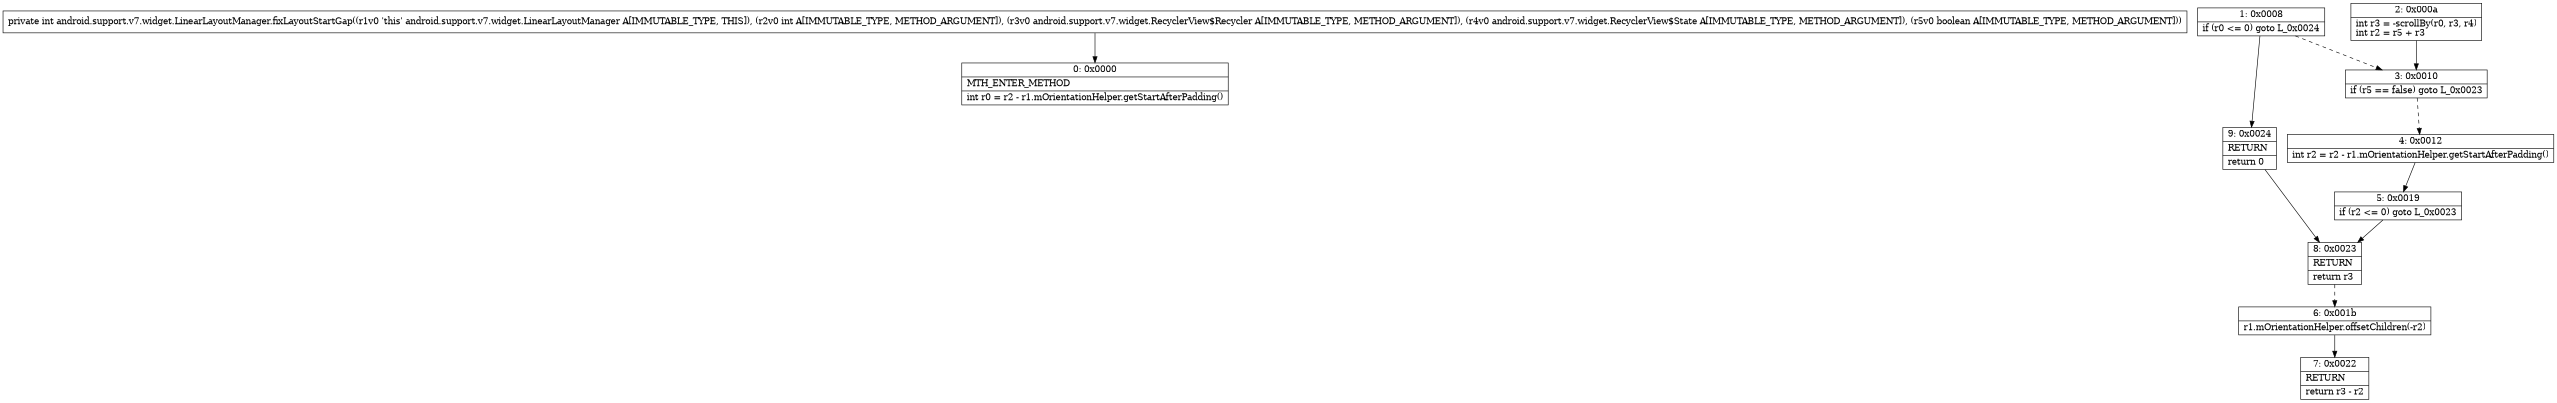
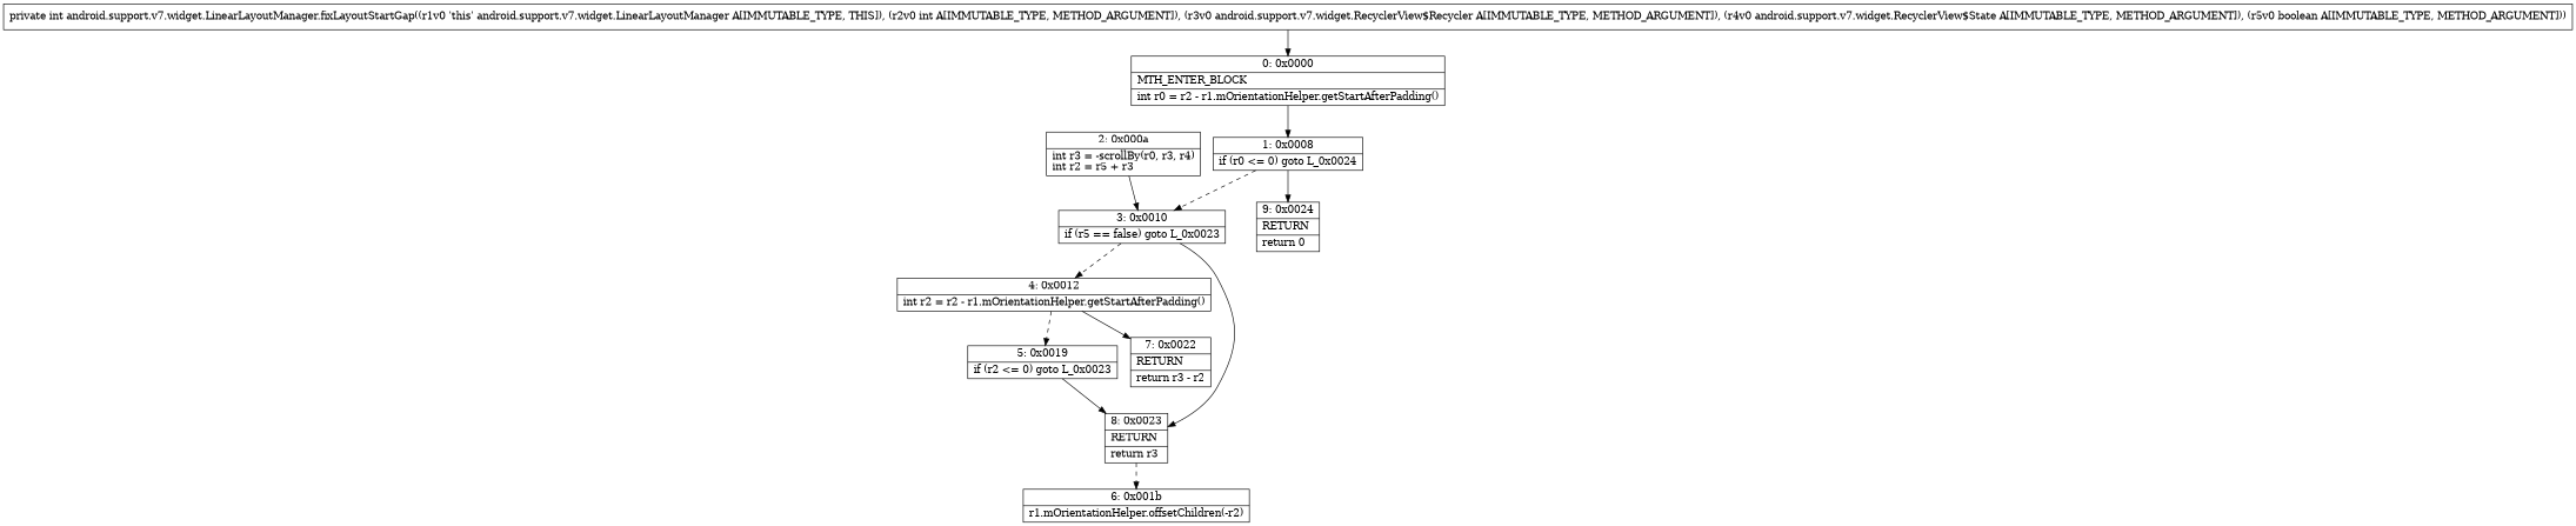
  digraph {
    node [shape=record]
-   n1 [label="{0\:\ 0x0000|MTH_ENTER_METHOD\l|int r0 = r2 \- r1.mOrientationHelper.getStartAfterPadding()\l}"]
+   n1 [label="{0\:\ 0x0000|MTH_ENTER_BLOCK\l|int r0 = r2 \- r1.mOrientationHelper.getStartAfterPadding()\l}"]
    n2 [label="{1\:\ 0x0008|if (r0 \<= 0) goto L_0x0024\l}"]
    n3 [label="{9\:\ 0x0024|RETURN\l|return 0\l}"]
    n4 [label="{3\:\ 0x0010|if (r5 == false) goto L_0x0023\l}"]
    n5 [label="{2\:\ 0x000a|int r3 = \-scrollBy(r0, r3, r4)\lint r2 = r5 + r3\l}"]
    n6 [label="{4\:\ 0x0012|int r2 = r2 \- r1.mOrientationHelper.getStartAfterPadding()\l}"]
    n7 [label="{8\:\ 0x0023|RETURN\l|return r3\l}"]
    n8 [label="{5\:\ 0x0019|if (r2 \<= 0) goto L_0x0023\l}"]
    n9 [label="{6\:\ 0x001b|r1.mOrientationHelper.offsetChildren(\-r2)\l}"]
    n10 [label="{7\:\ 0x0022|RETURN\l|return r3 \- r2\l}"]
    n11 [label="{private int android.support.v7.widget.LinearLayoutManager.fixLayoutStartGap((r1v0 'this' android.support.v7.widget.LinearLayoutManager A[IMMUTABLE_TYPE, THIS]), (r2v0 int A[IMMUTABLE_TYPE, METHOD_ARGUMENT]), (r3v0 android.support.v7.widget.RecyclerView$Recycler A[IMMUTABLE_TYPE, METHOD_ARGUMENT]), (r4v0 android.support.v7.widget.RecyclerView$State A[IMMUTABLE_TYPE, METHOD_ARGUMENT]), (r5v0 boolean A[IMMUTABLE_TYPE, METHOD_ARGUMENT])) }"]
+   n1 -> n2
    n2 -> n3
    n2 -> n4 [style=dashed]
    n4 -> n6 [style=dashed]
-   n3 -> n7
+   n4 -> n7
    n5 -> n4
-   n6 -> n8
+   n6 -> n8 [style=dashed]
    n7 -> n9 [style=dashed]
    n8 -> n7
-   n9 -> n10
+   n6 -> n10
    n11 -> n1
  }
